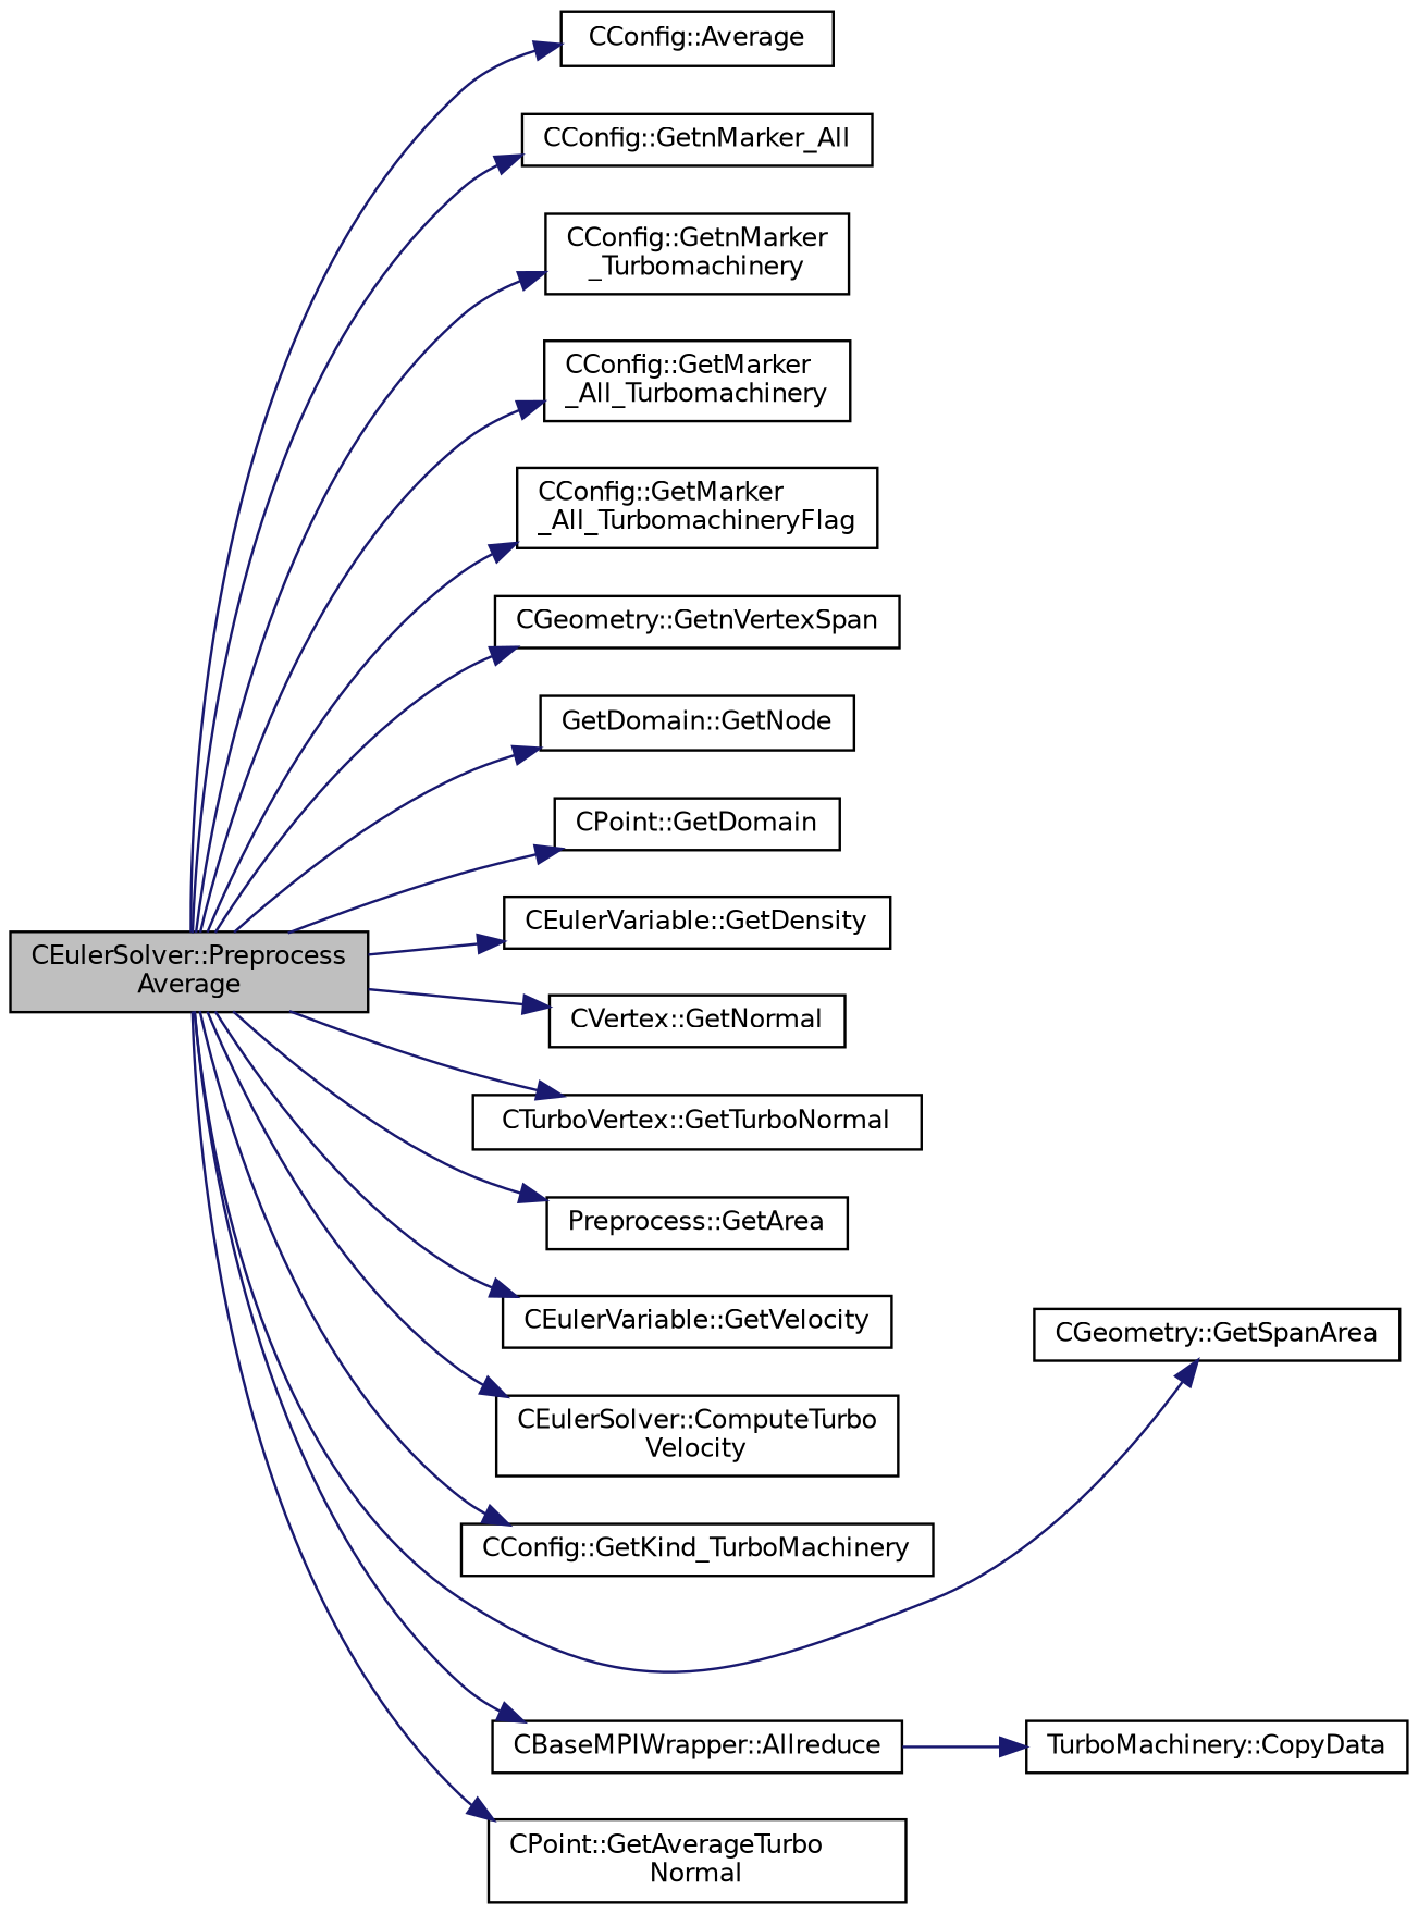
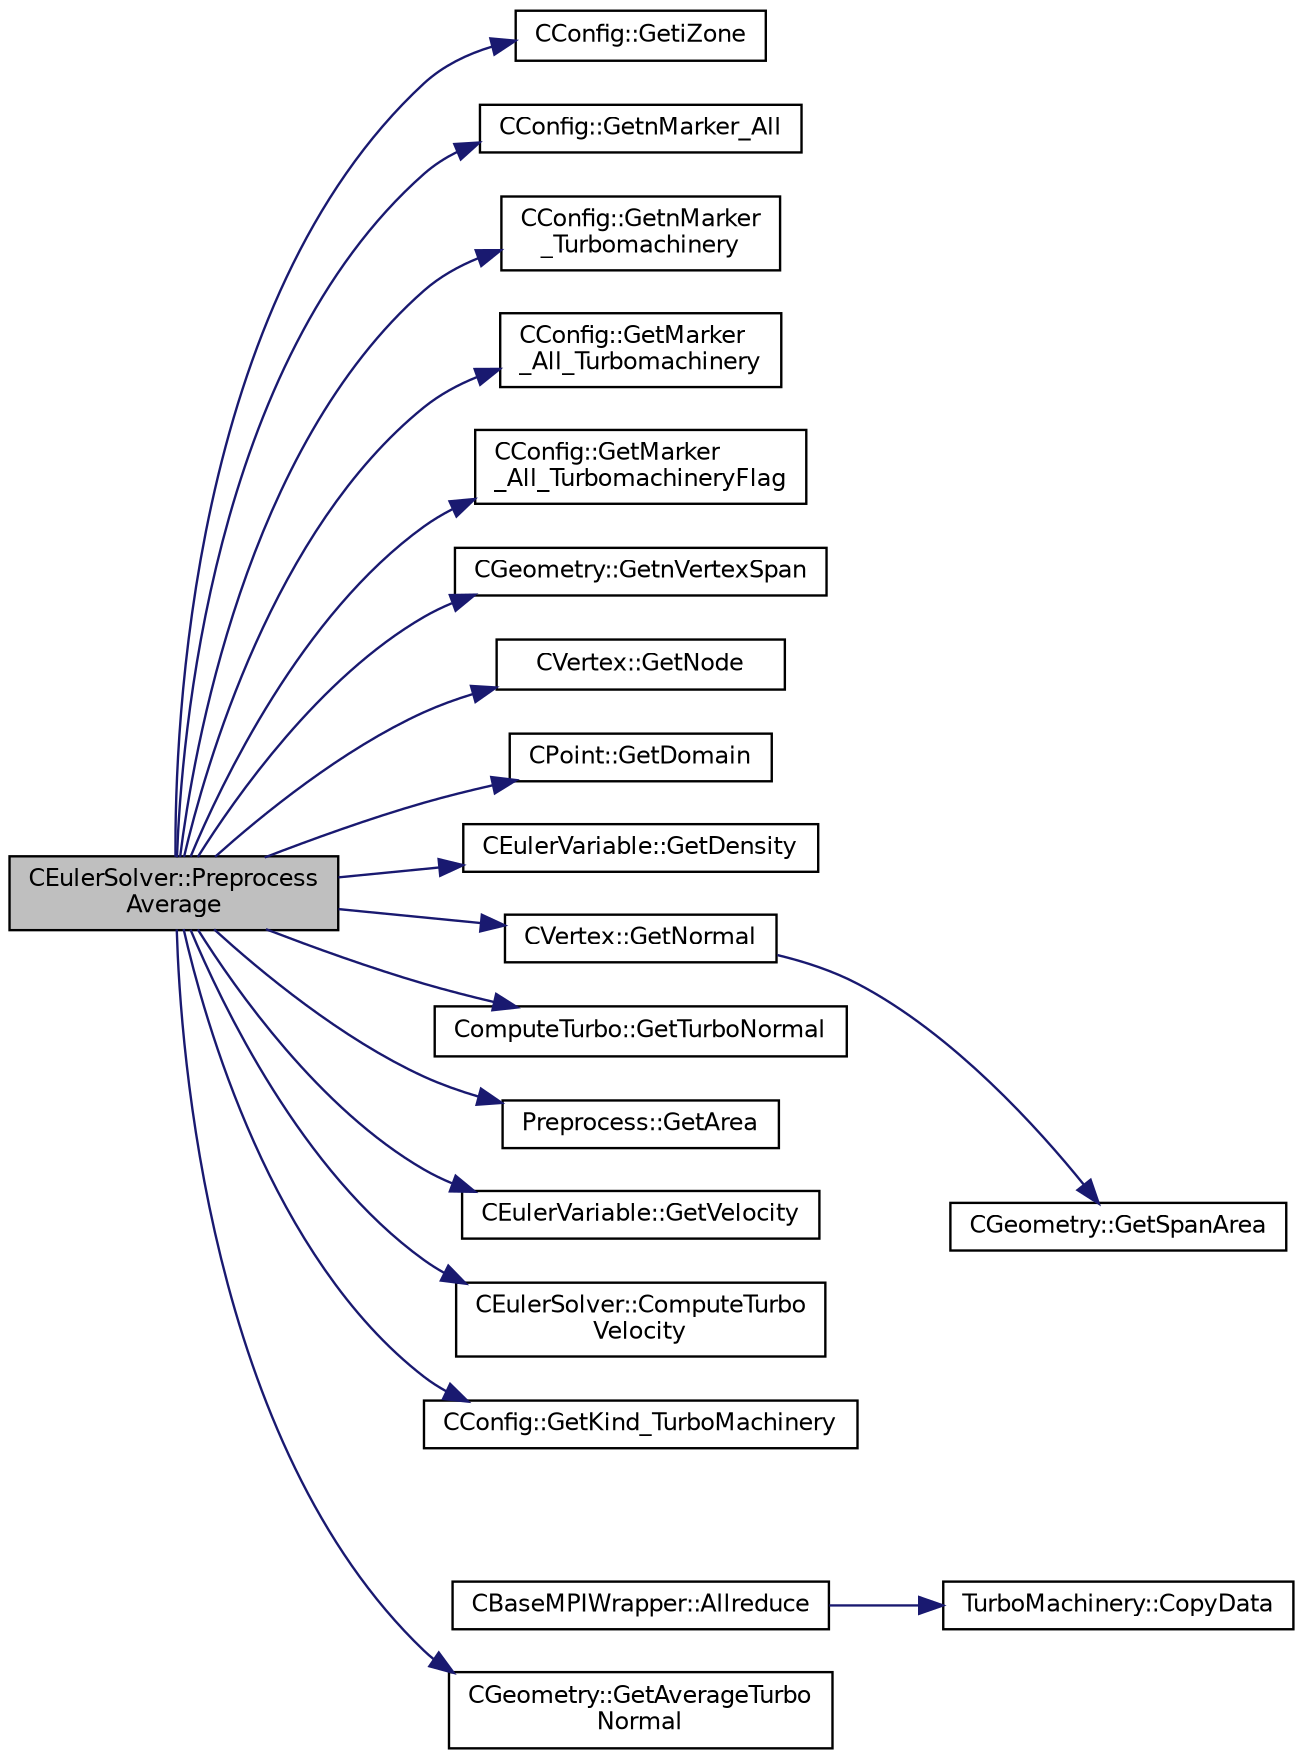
  digraph {
    rankdir=LR
    node [color=black fillcolor=white fontname=Helvetica fontsize=10 shape=record style=filled]
    edge [color=midnightblue fontname=Helvetica fontsize=10 labelfontname=Helvetica labelfontsize=10 style=solid]
    n1 [fillcolor=grey75 fontcolor=black height=0.2 label="CEulerSolver::Preprocess\lAverage" width=0.4]
-   n2 [height=0.2 label="CConfig::Average" width=0.4]
+   n2 [height=0.2 label="CConfig::GetiZone" width=0.4]
    n3 [height=0.2 label="CConfig::GetnMarker_All" width=0.4]
    n4 [height=0.2 label="CConfig::GetnMarker\l_Turbomachinery" width=0.4]
    n5 [height=0.2 label="CConfig::GetMarker\l_All_Turbomachinery" width=0.4]
    n6 [height=0.2 label="CConfig::GetMarker\l_All_TurbomachineryFlag" width=0.4]
    n7 [height=0.2 label="CGeometry::GetnVertexSpan" width=0.4]
-   n8 [height=0.2 label="GetDomain::GetNode" width=0.4]
+   n8 [height=0.2 label="CVertex::GetNode" width=0.4]
    n9 [height=0.2 label="CPoint::GetDomain" width=0.4]
    n10 [height=0.2 label="CEulerVariable::GetDensity" width=0.4]
    n11 [height=0.2 label="CVertex::GetNormal" width=0.4]
-   n12 [height=0.2 label="CTurboVertex::GetTurboNormal" width=0.4]
+   n12 [height=0.2 label="ComputeTurbo::GetTurboNormal" width=0.4]
    n13 [height=0.2 label="Preprocess::GetArea" width=0.4]
    n14 [height=0.2 label="CEulerVariable::GetVelocity" width=0.4]
    n15 [height=0.2 label="CEulerSolver::ComputeTurbo\lVelocity" width=0.4]
    n16 [height=0.2 label="CConfig::GetKind_TurboMachinery" width=0.4]
    n17 [height=0.2 label="CBaseMPIWrapper::Allreduce" width=0.4]
    n18 [height=0.2 label="CGeometry::GetSpanArea" width=0.4]
-   n19 [height=0.2 label="CPoint::GetAverageTurbo\lNormal" width=0.4]
+   n19 [height=0.2 label="CGeometry::GetAverageTurbo\lNormal" width=0.4]
    n20 [height=0.2 label="TurboMachinery::CopyData" width=0.4]
    n1 -> n2
    n1 -> n3
    n1 -> n4
    n1 -> n5
    n1 -> n6
    n1 -> n7
    n1 -> n8
    n1 -> n9
    n1 -> n10
    n1 -> n11
    n1 -> n12
    n1 -> n13
    n1 -> n14
    n1 -> n15
    n1 -> n16
-   n1 -> n17
-   n1 -> n18
+   n11 -> n18
    n1 -> n19
    n17 -> n20
  }
